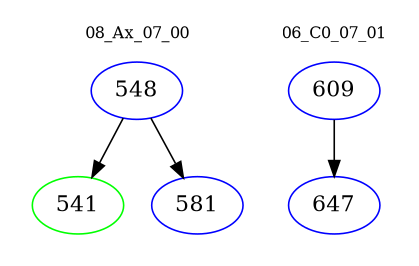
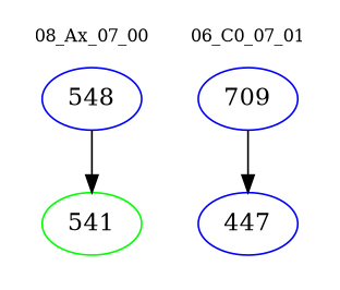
  digraph {
    node [color=blue]
    edge [color=black]
    n1 [label=548]
    n2 [color=green label=541]
-   n3 [label=581]
-   n4 [label=609]
-   n5 [label=647]
+   n4 [label=709]
+   n5 [label=447]
    subgraph cluster_1 {
      color=white
      fontsize=10
      label="08_Ax_07_00"
      n1
      n2
-     n3
    }
    subgraph cluster_2 {
      color=white
      fontsize=10
      label="06_C0_07_01"
      n4
      n5
    }
    n1 -> n2
-   n1 -> n3
    n4 -> n5
  }
